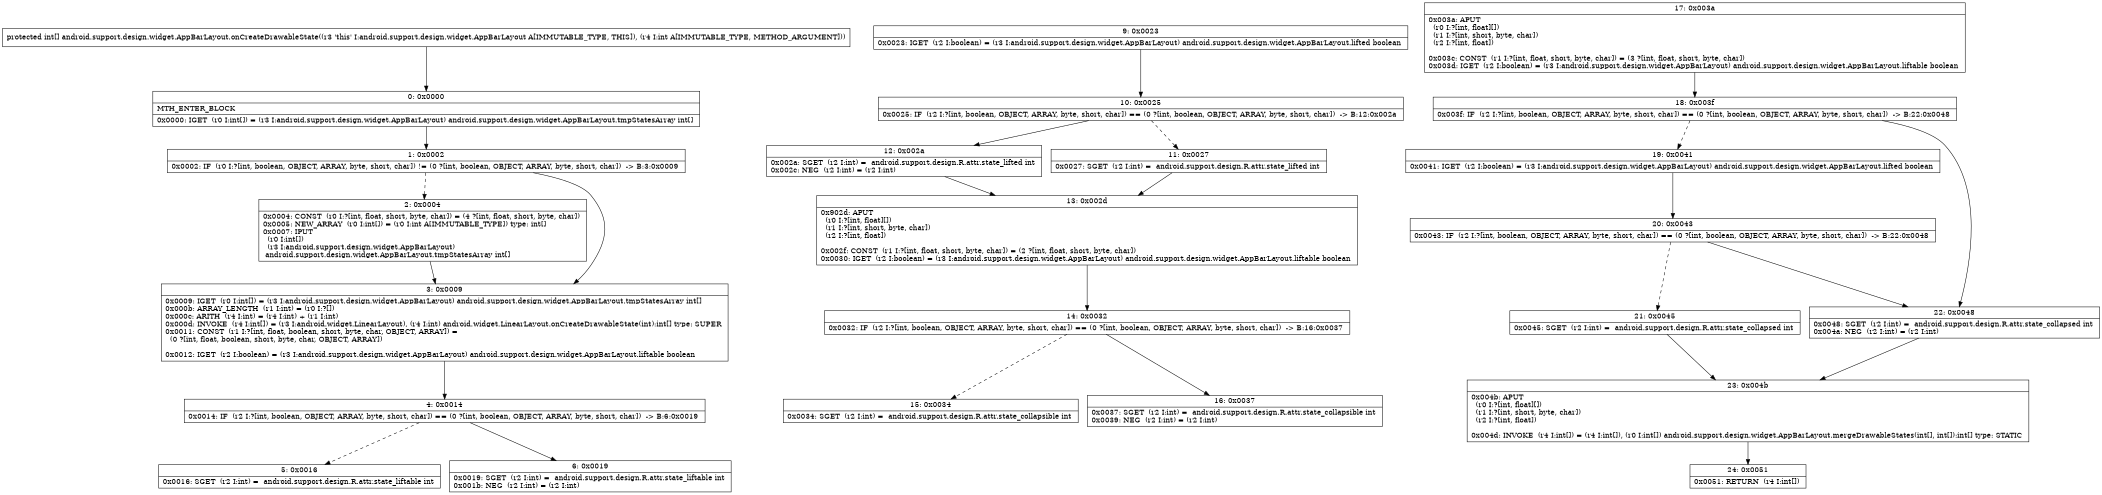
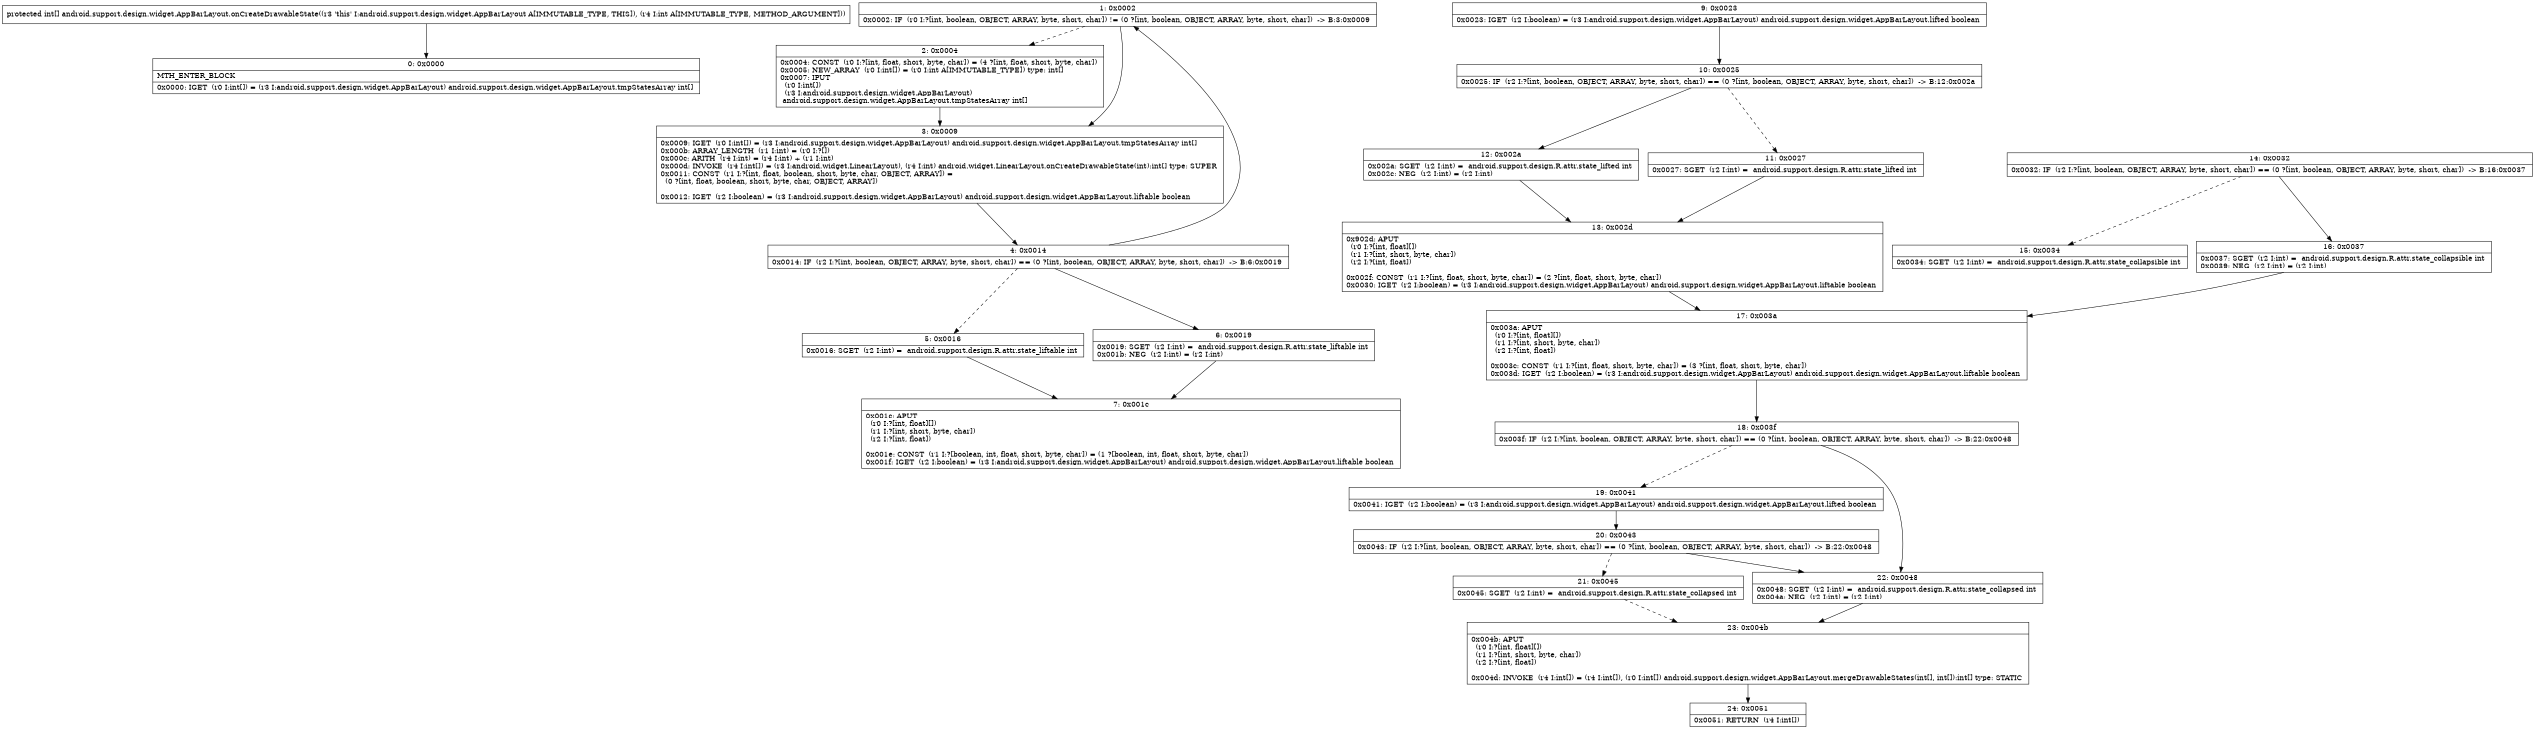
  digraph {
    node [shape=record]
    n1 [label="{0\:\ 0x0000|MTH_ENTER_BLOCK\l|0x0000: IGET  (r0 I:int[]) = (r3 I:android.support.design.widget.AppBarLayout) android.support.design.widget.AppBarLayout.tmpStatesArray int[] \l}"]
    n2 [label="{1\:\ 0x0002|0x0002: IF  (r0 I:?[int, boolean, OBJECT, ARRAY, byte, short, char]) != (0 ?[int, boolean, OBJECT, ARRAY, byte, short, char])  \-\> B:3:0x0009 \l}"]
    n3 [label="{2\:\ 0x0004|0x0004: CONST  (r0 I:?[int, float, short, byte, char]) = (4 ?[int, float, short, byte, char]) \l0x0005: NEW_ARRAY  (r0 I:int[]) = (r0 I:int A[IMMUTABLE_TYPE]) type: int[] \l0x0007: IPUT  \l  (r0 I:int[])\l  (r3 I:android.support.design.widget.AppBarLayout)\l android.support.design.widget.AppBarLayout.tmpStatesArray int[] \l}"]
    n4 [label="{3\:\ 0x0009|0x0009: IGET  (r0 I:int[]) = (r3 I:android.support.design.widget.AppBarLayout) android.support.design.widget.AppBarLayout.tmpStatesArray int[] \l0x000b: ARRAY_LENGTH  (r1 I:int) = (r0 I:?[]) \l0x000c: ARITH  (r4 I:int) = (r4 I:int) + (r1 I:int) \l0x000d: INVOKE  (r4 I:int[]) = (r3 I:android.widget.LinearLayout), (r4 I:int) android.widget.LinearLayout.onCreateDrawableState(int):int[] type: SUPER \l0x0011: CONST  (r1 I:?[int, float, boolean, short, byte, char, OBJECT, ARRAY]) = \l  (0 ?[int, float, boolean, short, byte, char, OBJECT, ARRAY])\l \l0x0012: IGET  (r2 I:boolean) = (r3 I:android.support.design.widget.AppBarLayout) android.support.design.widget.AppBarLayout.liftable boolean \l}"]
    n5 [label="{4\:\ 0x0014|0x0014: IF  (r2 I:?[int, boolean, OBJECT, ARRAY, byte, short, char]) == (0 ?[int, boolean, OBJECT, ARRAY, byte, short, char])  \-\> B:6:0x0019 \l}"]
    n6 [label="{5\:\ 0x0016|0x0016: SGET  (r2 I:int) =  android.support.design.R.attr.state_liftable int \l}"]
    n7 [label="{6\:\ 0x0019|0x0019: SGET  (r2 I:int) =  android.support.design.R.attr.state_liftable int \l0x001b: NEG  (r2 I:int) = (r2 I:int) \l}"]
+   n8 [label="{7\:\ 0x001c|0x001c: APUT  \l  (r0 I:?[int, float][])\l  (r1 I:?[int, short, byte, char])\l  (r2 I:?[int, float])\l \l0x001e: CONST  (r1 I:?[boolean, int, float, short, byte, char]) = (1 ?[boolean, int, float, short, byte, char]) \l0x001f: IGET  (r2 I:boolean) = (r3 I:android.support.design.widget.AppBarLayout) android.support.design.widget.AppBarLayout.liftable boolean \l}"]
    n9 [label="{9\:\ 0x0023|0x0023: IGET  (r2 I:boolean) = (r3 I:android.support.design.widget.AppBarLayout) android.support.design.widget.AppBarLayout.lifted boolean \l}"]
    n10 [label="{10\:\ 0x0025|0x0025: IF  (r2 I:?[int, boolean, OBJECT, ARRAY, byte, short, char]) == (0 ?[int, boolean, OBJECT, ARRAY, byte, short, char])  \-\> B:12:0x002a \l}"]
    n11 [label="{12\:\ 0x002a|0x002a: SGET  (r2 I:int) =  android.support.design.R.attr.state_lifted int \l0x002c: NEG  (r2 I:int) = (r2 I:int) \l}"]
    n12 [label="{13\:\ 0x002d|0x902d: APUT  \l  (r0 I:?[int, float][])\l  (r1 I:?[int, short, byte, char])\l  (r2 I:?[int, float])\l \l0x002f: CONST  (r1 I:?[int, float, short, byte, char]) = (2 ?[int, float, short, byte, char]) \l0x0030: IGET  (r2 I:boolean) = (r3 I:android.support.design.widget.AppBarLayout) android.support.design.widget.AppBarLayout.liftable boolean \l}"]
    n13 [label="{11\:\ 0x0027|0x0027: SGET  (r2 I:int) =  android.support.design.R.attr.state_lifted int \l}"]
    n14 [label="{14\:\ 0x0032|0x0032: IF  (r2 I:?[int, boolean, OBJECT, ARRAY, byte, short, char]) == (0 ?[int, boolean, OBJECT, ARRAY, byte, short, char])  \-\> B:16:0x0037 \l}"]
    n15 [label="{15\:\ 0x0034|0x0034: SGET  (r2 I:int) =  android.support.design.R.attr.state_collapsible int \l}"]
    n16 [label="{16\:\ 0x0037|0x0037: SGET  (r2 I:int) =  android.support.design.R.attr.state_collapsible int \l0x0039: NEG  (r2 I:int) = (r2 I:int) \l}"]
    n17 [label="{17\:\ 0x003a|0x003a: APUT  \l  (r0 I:?[int, float][])\l  (r1 I:?[int, short, byte, char])\l  (r2 I:?[int, float])\l \l0x003c: CONST  (r1 I:?[int, float, short, byte, char]) = (3 ?[int, float, short, byte, char]) \l0x003d: IGET  (r2 I:boolean) = (r3 I:android.support.design.widget.AppBarLayout) android.support.design.widget.AppBarLayout.liftable boolean \l}"]
    n18 [label="{18\:\ 0x003f|0x003f: IF  (r2 I:?[int, boolean, OBJECT, ARRAY, byte, short, char]) == (0 ?[int, boolean, OBJECT, ARRAY, byte, short, char])  \-\> B:22:0x0048 \l}"]
    n19 [label="{19\:\ 0x0041|0x0041: IGET  (r2 I:boolean) = (r3 I:android.support.design.widget.AppBarLayout) android.support.design.widget.AppBarLayout.lifted boolean \l}"]
    n20 [label="{22\:\ 0x0048|0x0048: SGET  (r2 I:int) =  android.support.design.R.attr.state_collapsed int \l0x004a: NEG  (r2 I:int) = (r2 I:int) \l}"]
    n21 [label="{20\:\ 0x0043|0x0043: IF  (r2 I:?[int, boolean, OBJECT, ARRAY, byte, short, char]) == (0 ?[int, boolean, OBJECT, ARRAY, byte, short, char])  \-\> B:22:0x0048 \l}"]
    n22 [label="{23\:\ 0x004b|0x004b: APUT  \l  (r0 I:?[int, float][])\l  (r1 I:?[int, short, byte, char])\l  (r2 I:?[int, float])\l \l0x004d: INVOKE  (r4 I:int[]) = (r4 I:int[]), (r0 I:int[]) android.support.design.widget.AppBarLayout.mergeDrawableStates(int[], int[]):int[] type: STATIC \l}"]
    n23 [label="{21\:\ 0x0045|0x0045: SGET  (r2 I:int) =  android.support.design.R.attr.state_collapsed int \l}"]
    n24 [label="{24\:\ 0x0051|0x0051: RETURN  (r4 I:int[]) \l}"]
    n25 [label="{protected int[] android.support.design.widget.AppBarLayout.onCreateDrawableState((r3 'this' I:android.support.design.widget.AppBarLayout A[IMMUTABLE_TYPE, THIS]), (r4 I:int A[IMMUTABLE_TYPE, METHOD_ARGUMENT])) }"]
-   n1 -> n2
+   n5 -> n2
    n2 -> n3 [style=dashed]
    n2 -> n4
    n3 -> n4
    n4 -> n5
    n5 -> n6 [style=dashed]
    n5 -> n7
+   n6 -> n8
+   n7 -> n8
    n9 -> n10
    n10 -> n11
    n10 -> n13 [style=dashed]
    n11 -> n12
-   n12 -> n14
+   n12 -> n17
    n13 -> n12
    n14 -> n15 [style=dashed]
    n14 -> n16
+   n16 -> n17
    n17 -> n18
    n18 -> n19 [style=dashed]
    n18 -> n20
    n19 -> n21
    n20 -> n22
    n21 -> n20
    n21 -> n23 [style=dashed]
    n22 -> n24
-   n23 -> n22
+   n23 -> n22 [style=dashed]
    n25 -> n1
  }
